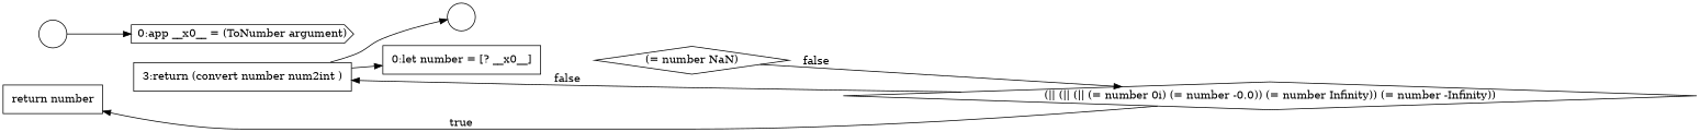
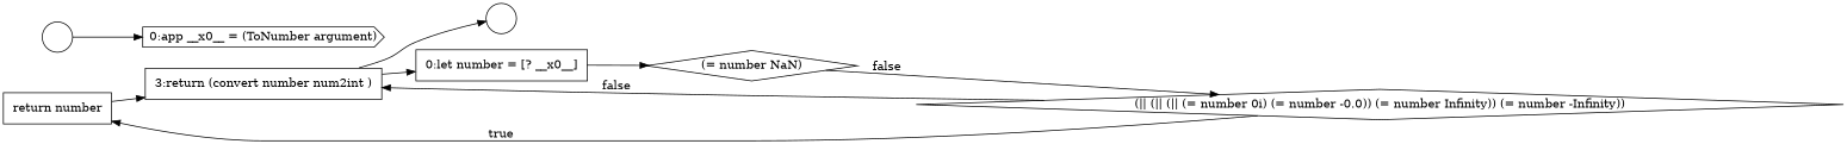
  digraph {
    rankdir=LR
    node [color=black fillcolor=white shape=none style=filled]
    edge [color=black]
    n1 [label=<<font color="black">     <table border="0" cellborder="1" cellspacing="0" cellpadding="10">       <tr><td align="left">return number</td></tr>     </table>   </font>> margin=0]
    n2 [label=<<font color="black">     <table border="0" cellborder="1" cellspacing="0" cellpadding="10">       <tr><td align="left">3:return (convert number num2int )</td></tr>     </table>   </font>> margin=0]
    n3 [label=" " shape=circle]
    n4 [label=<<font color="black">     <table border="0" cellborder="1" cellspacing="0" cellpadding="10">       <tr><td align="left">0:let number = [? __x0__]</td></tr>     </table>   </font>> margin=0]
    n5 [label=<<font color="black">(|| (|| (|| (= number 0i) (= number -0.0)) (= number Infinity)) (= number -Infinity))</font>> shape=diamond]
    n6 [label=" " shape=circle]
    n7 [label=<<font color="black">0:app __x0__ = (ToNumber argument)</font>> shape=cds]
    n8 [label=<<font color="black">(= number NaN)</font>> shape=diamond]
+   n1 -> n2
    n2 -> n3
    n2 -> n4
+   n4 -> n8
    n5 -> n1 [label=<<font color="black">true</font>>]
    n5 -> n2 [label=<<font color="black">false</font>>]
    n6 -> n7
    n8 -> n5 [label=<<font color="black">false</font>>]
  }
